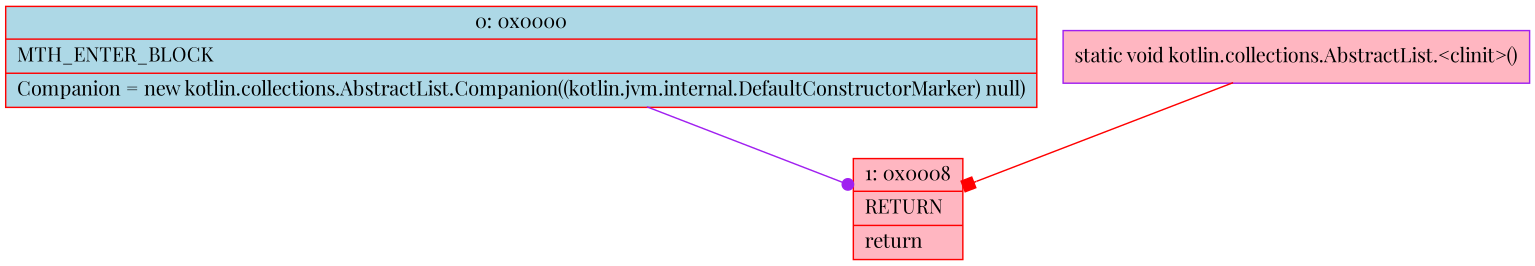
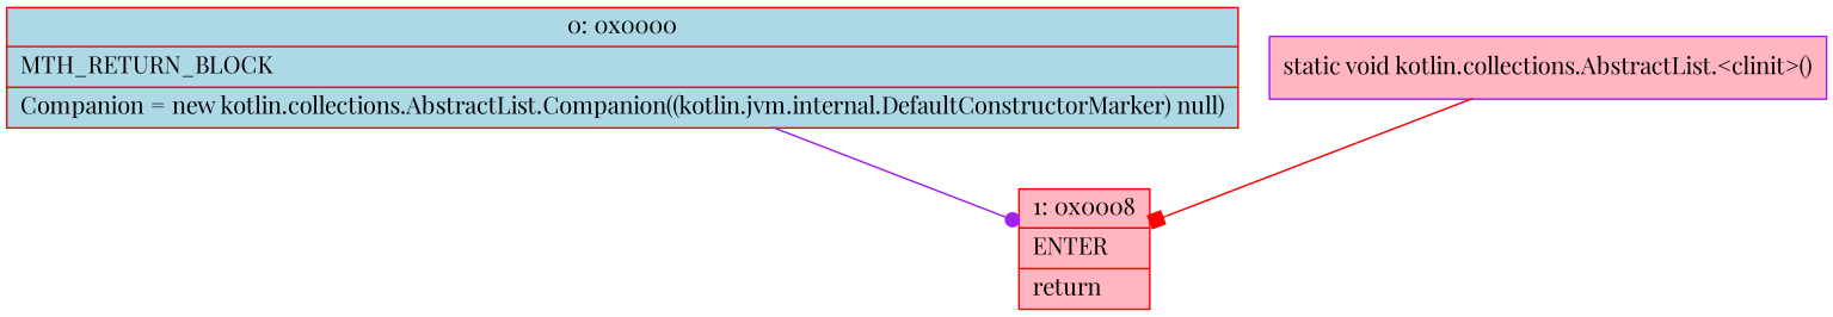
  digraph {
    fontname="Playfair Display"
    node [color=red fillcolor=lightpink fontname="Playfair Display" shape=record style=filled]
    edge [fontname="Playfair Display"]
-   n1 [fillcolor=lightblue label="{0\:\ 0x0000|MTH_ENTER_BLOCK\l|Companion = new kotlin.collections.AbstractList.Companion((kotlin.jvm.internal.DefaultConstructorMarker) null)\l}"]
-   n2 [label="{1\:\ 0x0008|RETURN\l|return\l}"]
+   n1 [fillcolor=lightblue label="{0\:\ 0x0000|MTH_RETURN_BLOCK\l|Companion = new kotlin.collections.AbstractList.Companion((kotlin.jvm.internal.DefaultConstructorMarker) null)\l}"]
+   n2 [label="{1\:\ 0x0008|ENTER\l|return\l}"]
    n3 [color=purple label="{static void kotlin.collections.AbstractList.\<clinit\>() }"]
    n1 -> n2 [arrowhead=dot color=purple]
    n3 -> n2 [arrowhead=box color=red]
  }
